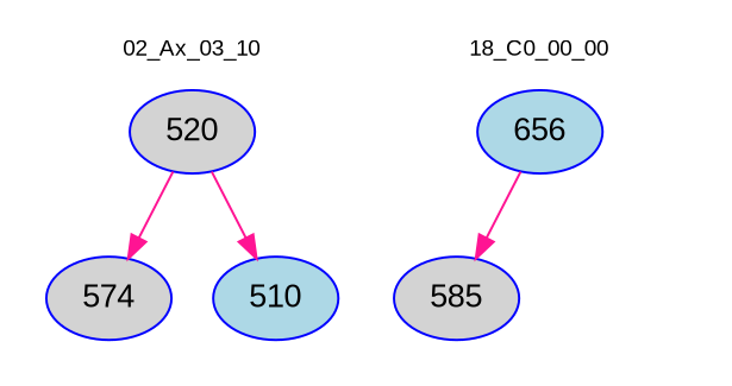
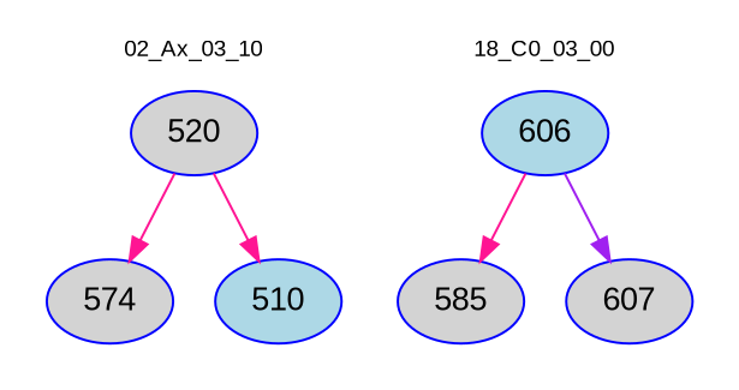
  digraph {
    fontname="Liberation Sans"
    node [color=blue fillcolor=lightgrey fontname="Liberation Sans" style=filled]
    edge [color=deeppink fontname="Liberation Sans"]
    n1 [label=520]
    n2 [label=574]
    n3 [fillcolor=lightblue label=510]
-   n4 [fillcolor=lightblue label=656]
+   n4 [fillcolor=lightblue label=606]
    n5 [label=585]
+   n6 [label=607]
    subgraph cluster_1 {
      color=white
      fontsize=10
      label="02_Ax_03_10"
      n1
      n2
      n3
    }
    subgraph cluster_2 {
      color=white
      fontsize=10
-     label="18_C0_00_00"
+     label="18_C0_03_00"
      n4
      n5
+     n6
    }
    n1 -> n2
    n1 -> n3
    n4 -> n5
+   n4 -> n6 [color=purple]
  }
